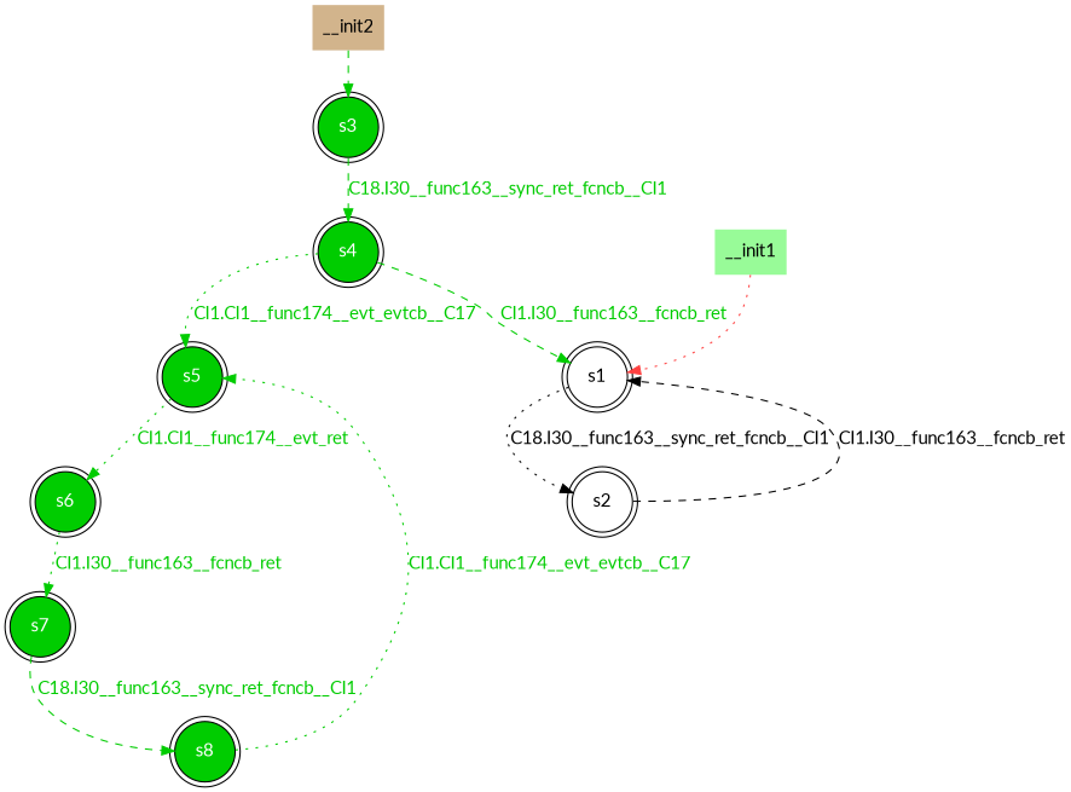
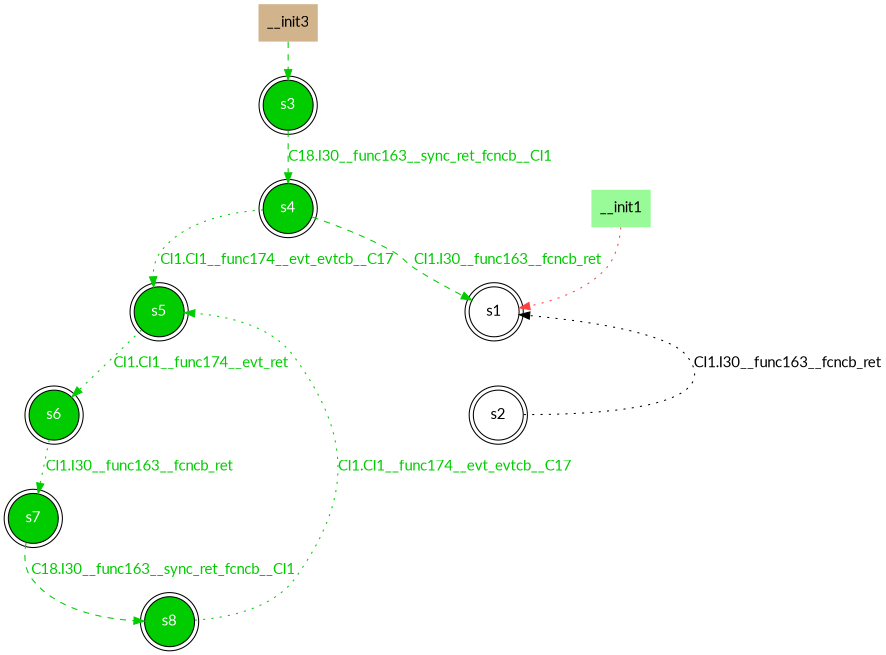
  digraph {
    fontname=Lato
    node [fontname=Lato shape=doublecircle fillcolor="#00cc00" fontcolor="#ffffff" style=filled]
    edge [fontname=Lato style=dotted color="#00cc00"]
    n1 [label=<s1> fillcolor="" fontcolor="" style=""]
    n2 [label=<s2> fillcolor="" fontcolor="" style=""]
    n3 [label=<s3>]
    n4 [label=<s4>]
    n5 [label=<s5>]
    n6 [label=<s6>]
    n7 [label=<s7>]
    n8 [label=<s8>]
    __init1 [fillcolor=palegreen shape=none fontcolor=""]
-   __init3 [fillcolor=tan shape=none label=__init2 fontcolor=""]
-   n1 -> n2 [label=<<font color="#000000">C18.I30__func163__sync_ret_fcncb__CI1</font>> color=""]
-   n2 -> n1 [label=<<font color="#000000">CI1.I30__func163__fcncb_ret</font>> style=dashed color=""]
+   __init3 [fillcolor=tan shape=none fontcolor=""]
+   n2 -> n1 [label=<<font color="#000000">CI1.I30__func163__fcncb_ret</font>> color=""]
    n3 -> n4 [label=<<font color="#00cc00">C18.I30__func163__sync_ret_fcncb__CI1</font>> style=dashed]
    n4 -> n1 [label=<<font color="#00cc00">CI1.I30__func163__fcncb_ret</font>> style=dashed]
    n4 -> n5 [label=<<font color="#00cc00">CI1.CI1__func174__evt_evtcb__C17</font>>]
    n5 -> n6 [label=<<font color="#00cc00">CI1.CI1__func174__evt_ret</font>>]
    n6 -> n7 [label=<<font color="#00cc00">CI1.I30__func163__fcncb_ret</font>>]
    n7 -> n8 [label=<<font color="#00cc00">C18.I30__func163__sync_ret_fcncb__CI1</font>> style=dashed]
    n8 -> n5 [label=<<font color="#00cc00">CI1.CI1__func174__evt_evtcb__C17</font>>]
    __init1 -> n1 [color="#ff4040"]
    __init3 -> n3 [style=dashed]
  }
